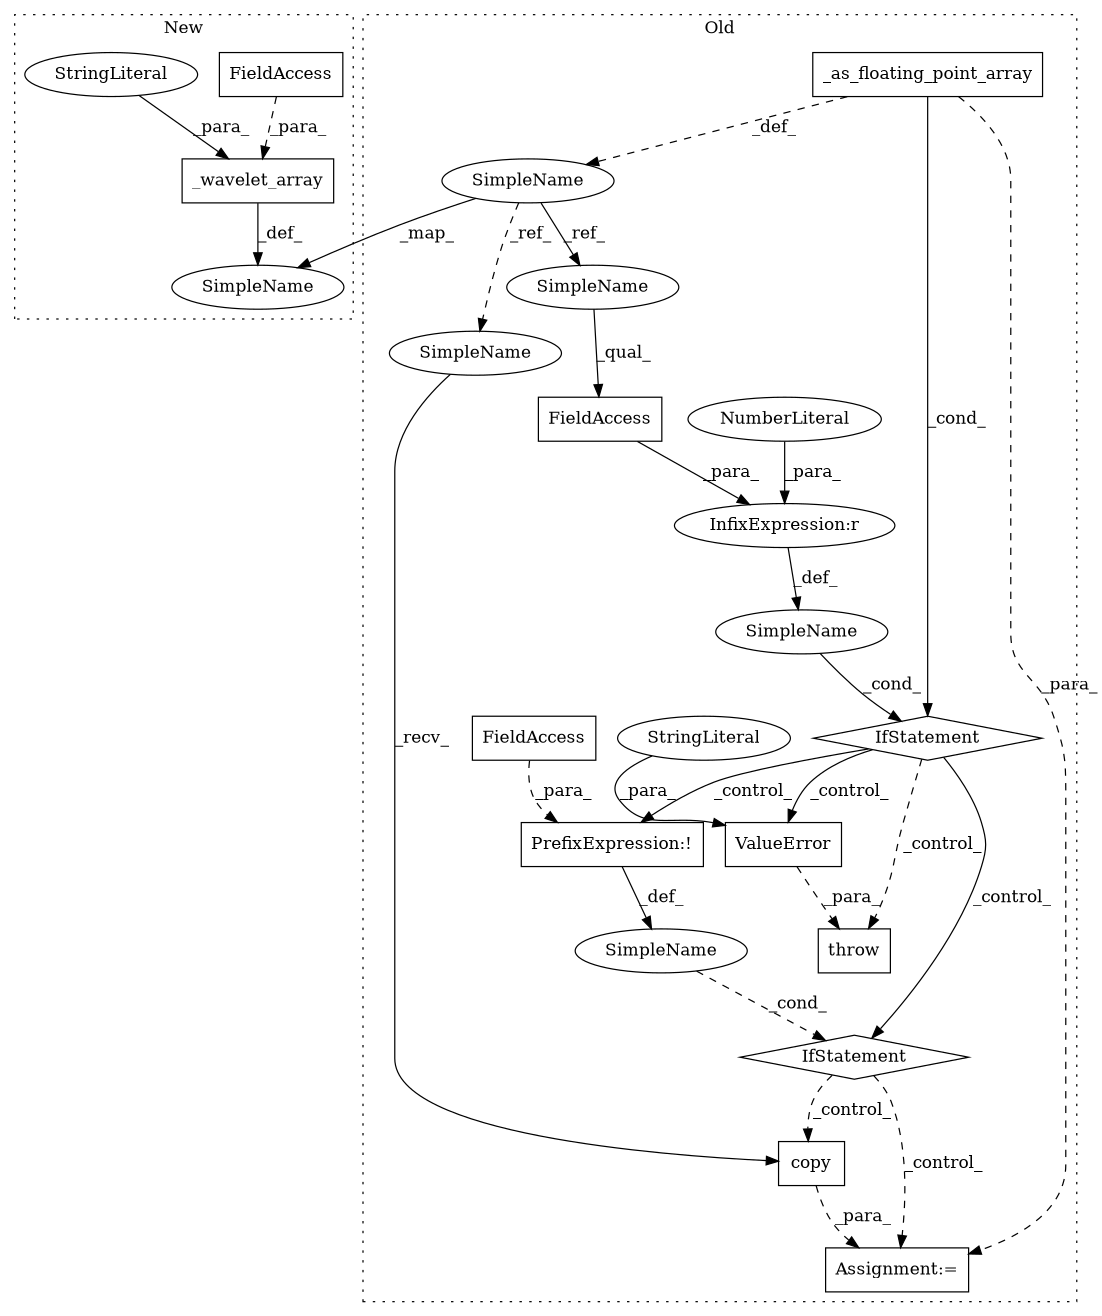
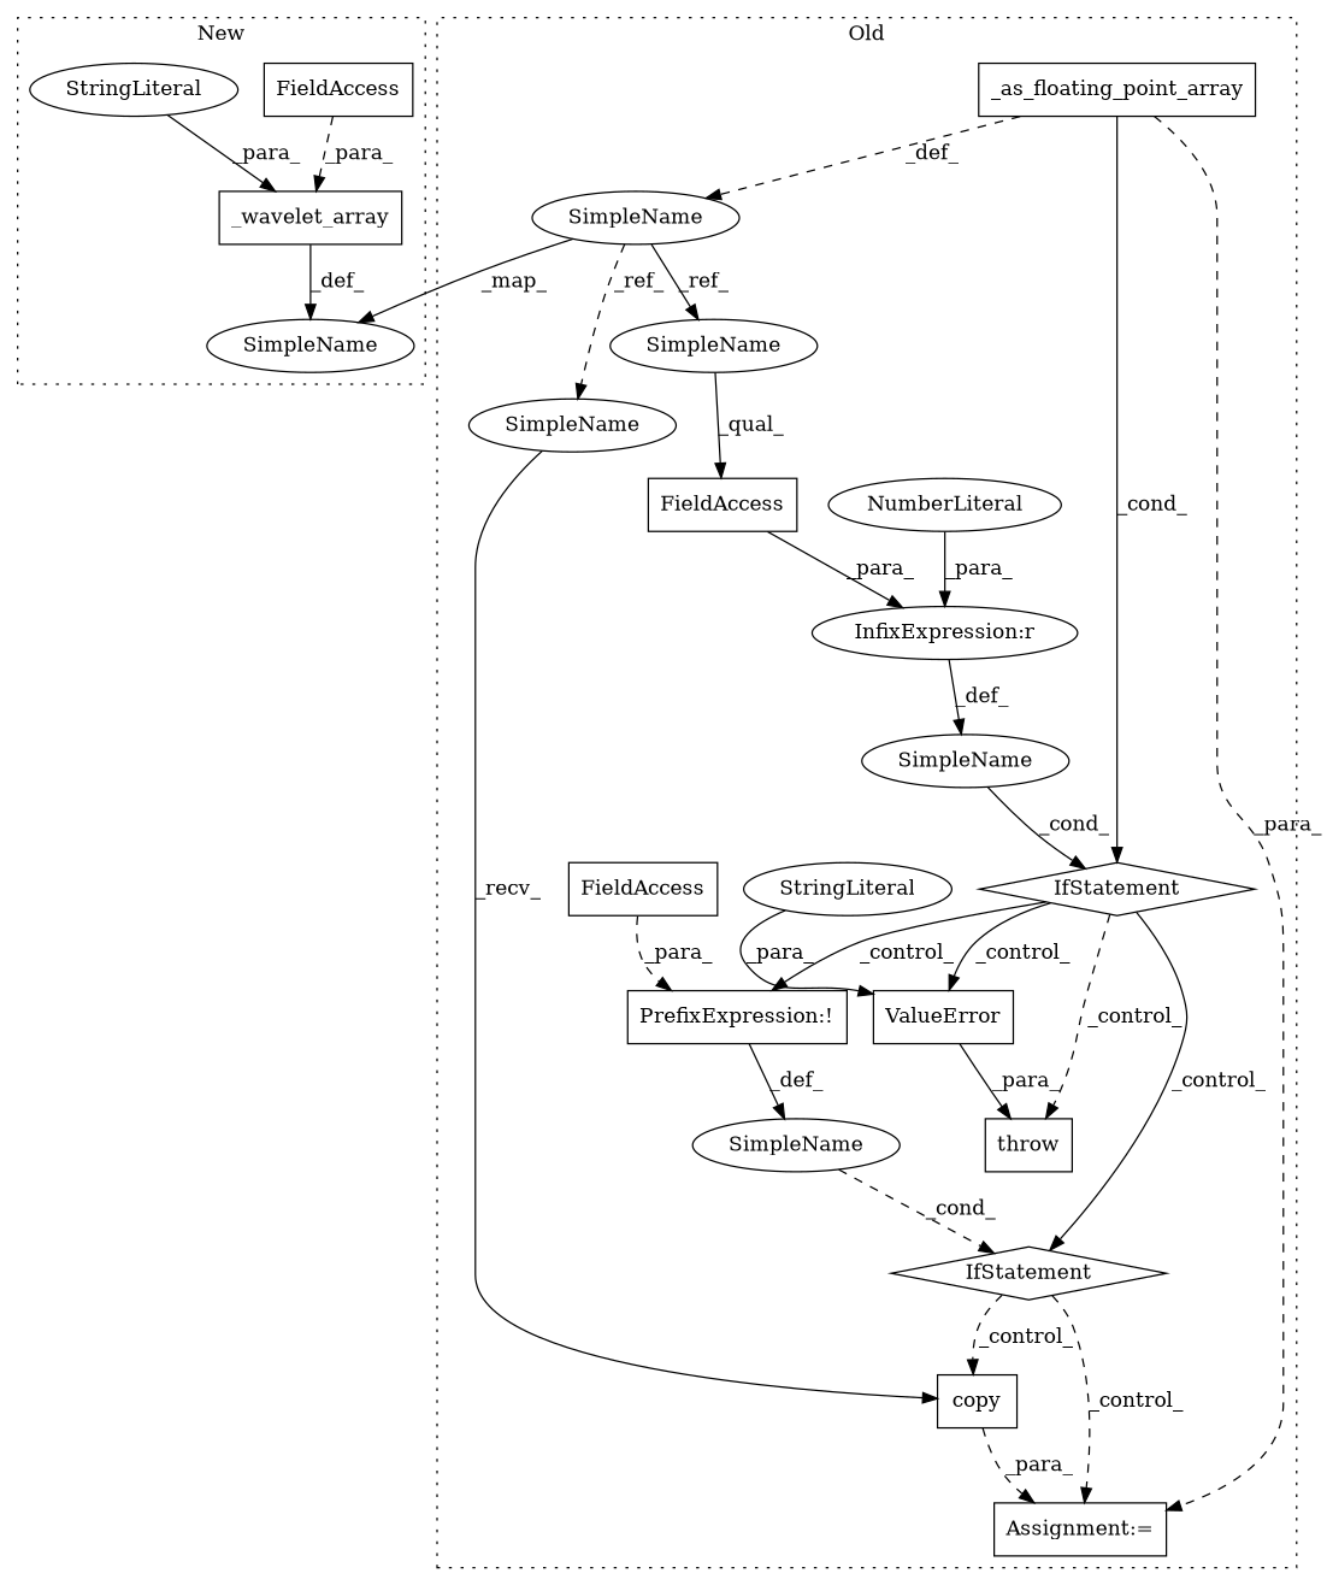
  digraph {
    node [a=42 l=1 shape=ellipse]
    edge [style=solid]
    n1 [a=25 l="4,2" label=IfStatement s="4906,4917" shape=diamond]
    n2 [label=SimpleName l=""]
    n3 [a=53 l=6 label=throw s=4815 shape=box]
    n4 [a=38 label="PrefixExpression:!" s=4910 shape=box]
    n5 [a=27 l=4 label="InfixExpression:r" s=4800]
    n6 [a=34 label=NumberLiteral s=4804]
    n7 [a=32 l="25,1" label=_as_floating_point_array s="4757,4783" shape=box]
    n8 [a=22 l=6 label=FieldAccess s=4911 shape=box]
    n9 [a=22 l=6 label=FieldAccess s=4794 shape=box]
    n10 [label=SimpleName s=4755]
    n11 [a=32 l=6 label=copy s=4931 shape=box]
    n12 [a=25 l="4,2" label=IfStatement s="4790,4805" shape=diamond]
    n13 [a=32 l="11,1" label=ValueError s="4821,4887" shape=box]
    n14 [label=SimpleName l=""]
    n15 [a=45 l=55 label=StringLiteral s=4832]
    n16 [a=7 label="Assignment:=" s=4928 shape=box]
    n17 [label=SimpleName s=4929]
    n18 [label=SimpleName s=4794]
    n19 [a=32 l="15,1" label=_wavelet_array s="4869,4905" shape=box]
    n20 [label=SimpleName s=4867]
    n21 [a=22 l=6 label=FieldAccess s=4886 shape=box]
    n22 [a=45 l=12 label=StringLiteral s=4893]
    subgraph cluster_1 {
      label=Old
      style=dotted
      n1
      n2
      n3
      n4
      n5
      n6
      n7
      n8
      n9
      n10
      n11
      n12
      n13
      n14
      n15
      n16
      n17
      n18
    }
    subgraph cluster_2 {
      label=New
      style=dotted
      n19
      n20
      n21
      n22
    }
    n1 -> n11 [label=_control_ style=dashed]
    n1 -> n16 [label=_control_ style=dashed]
    n2 -> n12 [label=_cond_]
    n4 -> n14 [label=_def_]
    n5 -> n2 [label=_def_]
    n6 -> n5 [label=_para_]
    n7 -> n10 [label=_def_ style=dashed]
    n7 -> n12 [label=_cond_]
    n7 -> n16 [label=_para_ style=dashed]
    n8 -> n4 [label=_para_ style=dashed]
    n9 -> n5 [label=_para_]
    n10 -> n17 [label=_ref_ style=dashed]
    n10 -> n18 [label=_ref_]
    n10 -> n20 [label=_map_]
    n11 -> n16 [label=_para_ style=dashed]
    n12 -> n1 [label=_control_]
    n12 -> n3 [label=_control_ style=dashed]
    n12 -> n4 [label=_control_]
    n12 -> n13 [label=_control_]
-   n13 -> n3 [label=_para_ style=dashed]
+   n13 -> n3 [label=_para_]
    n14 -> n1 [label=_cond_ style=dashed]
    n15 -> n13 [label=_para_]
    n17 -> n11 [label=_recv_]
    n18 -> n9 [label=_qual_]
    n19 -> n20 [label=_def_]
    n21 -> n19 [label=_para_ style=dashed]
    n22 -> n19 [label=_para_]
  }
